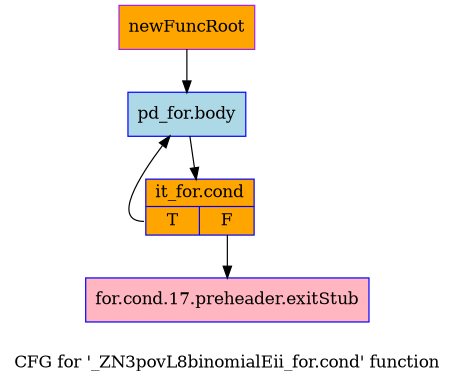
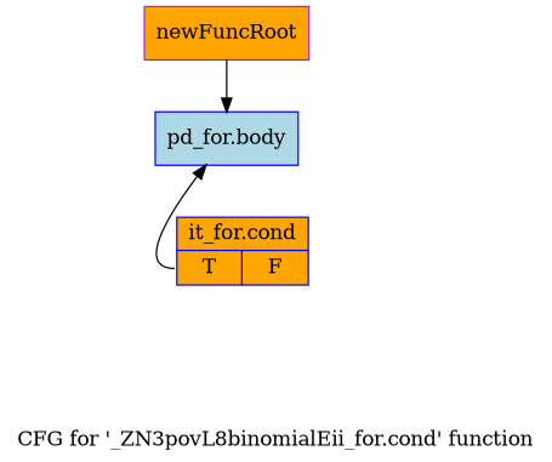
  digraph {
    label="CFG for '_ZN3povL8binomialEii_for.cond' function"
    node [color=blue fillcolor=orange shape=record style=filled]
    n1 [color=purple label="{newFuncRoot}"]
    n2 [fillcolor=lightblue label="{pd_for.body}"]
    n3 [label="{it_for.cond|{<s0>T|<s1>F}}"]
-   n4 [fillcolor=lightpink label="{for.cond.17.preheader.exitStub}"]
    n1 -> n2
-   n2 -> n3
    n3 -> n2 [tailport=s0]
-   n3 -> n4 [tailport=s1]
  }
